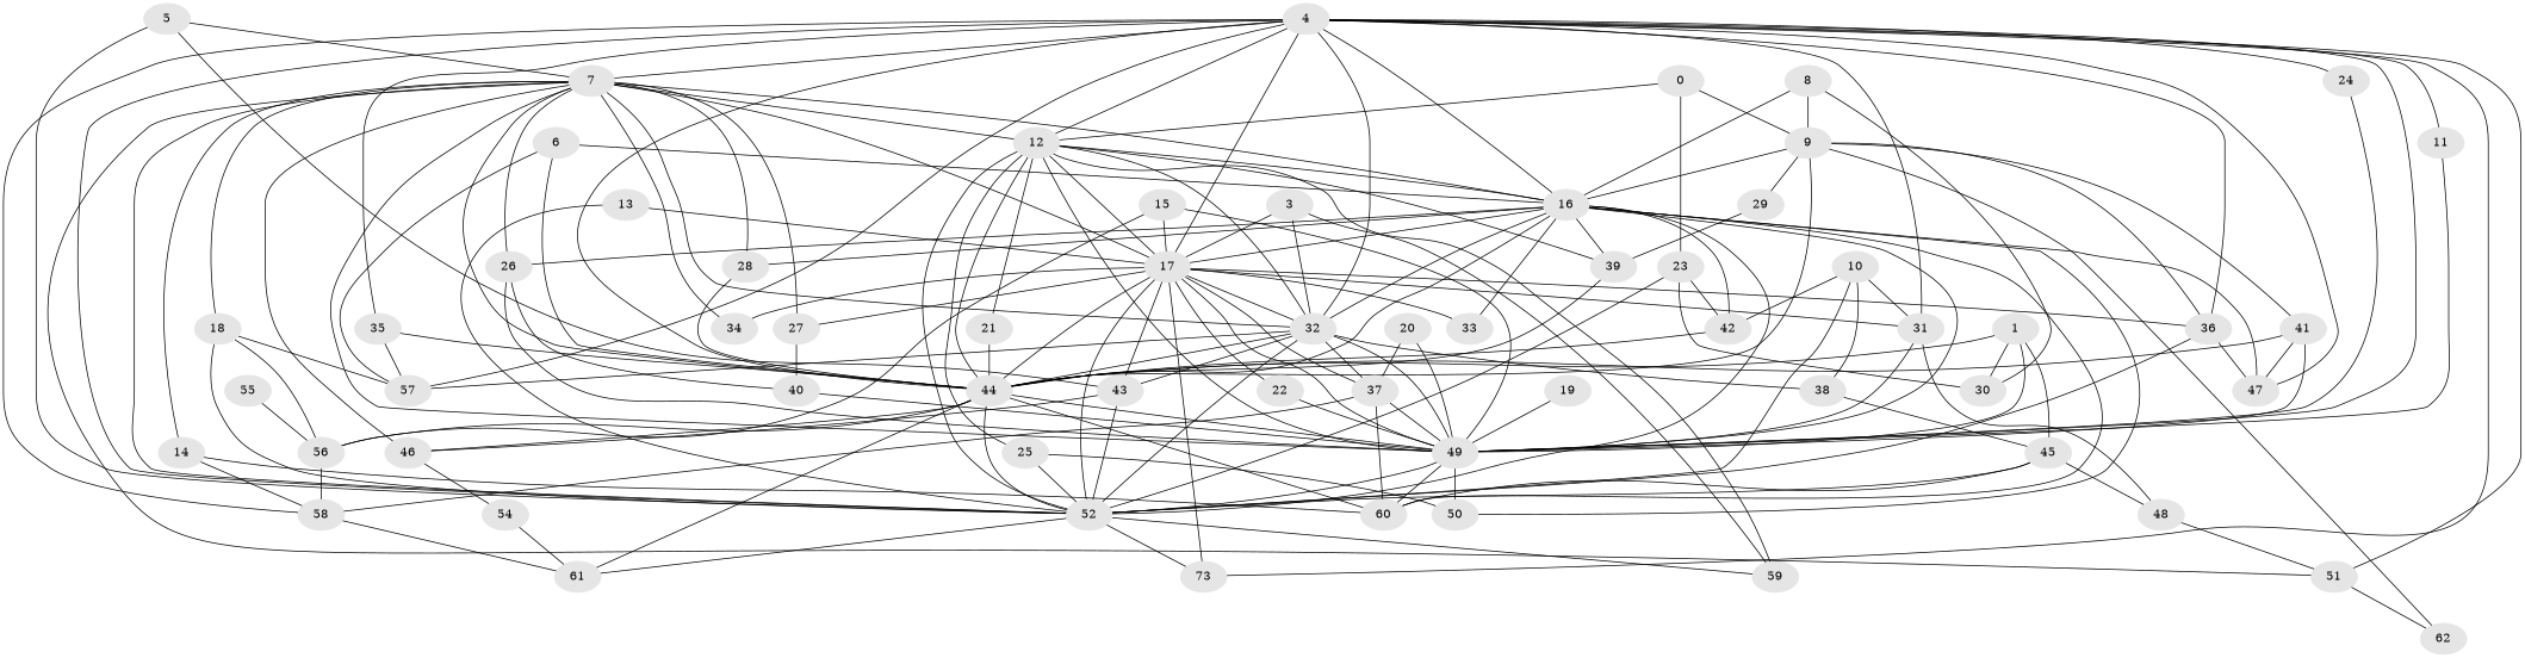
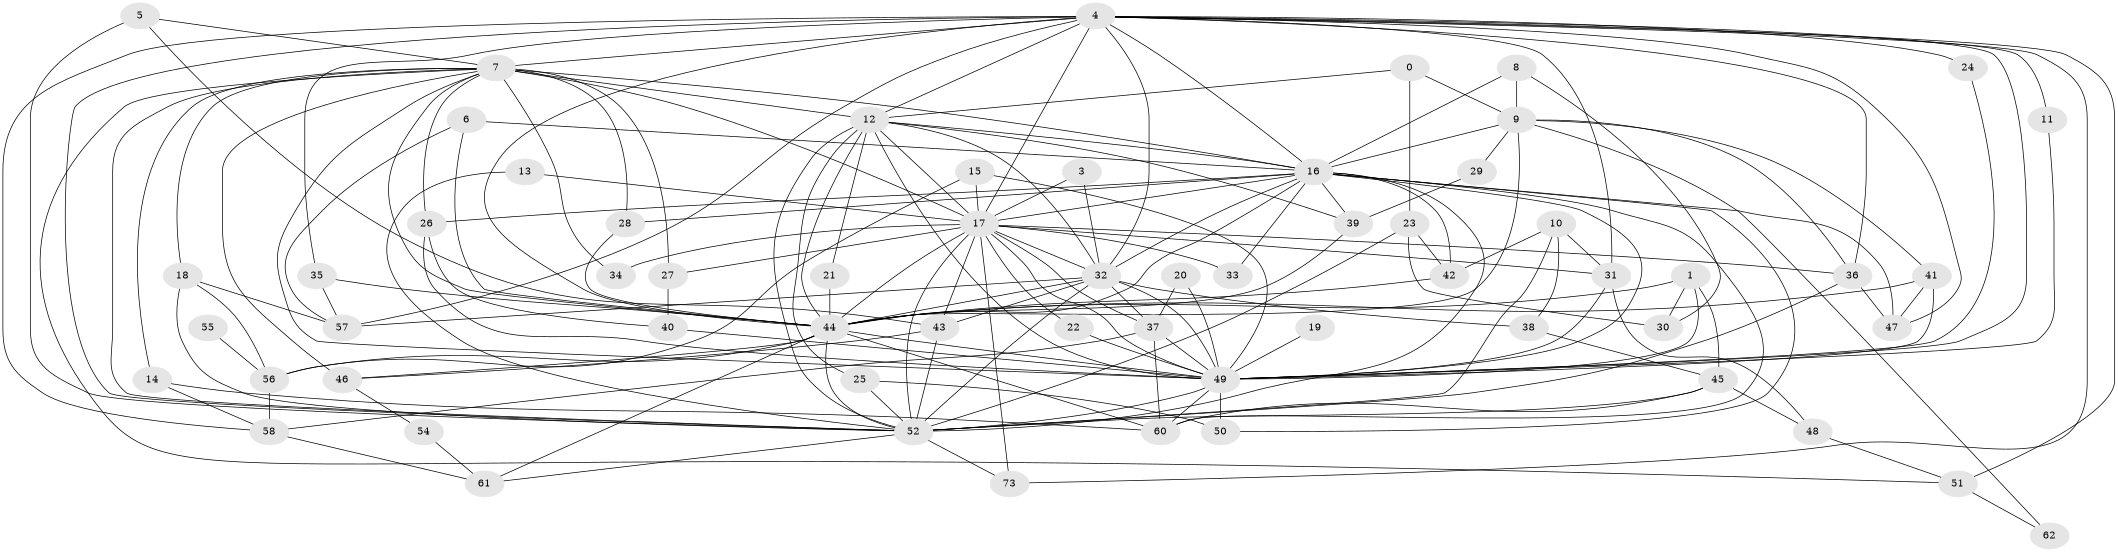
  graph {
    node [color=gray90 style=filled]
    edge [weight=1.0]
    1
    30
    44
    45
    49
    52
    46
    60
    56
    61
    48
    50
    n13 [label=0]
    9
    12
    23
    16
    36
    29
    41
    62
    17
    32
-   59
    21
    25
    39
    42
    3
    31
    n31 [label=73]
    43
    27
    34
    33
    22
    37
    57
    38
    4
    7
    11
    24
    35
    47
    51
    58
    14
    18
    26
    28
    5
    6
    40
    54
    8
    10
    13
    15
    55
    19
    20
    1 -- 30
    1 -- 44
    1 -- 45
    1 -- 49
    44 -- 49 [weight=2.0]
    44 -- 52 [weight=2.0]
    44 -- 46
    44 -- 60
    44 -- 56
    44 -- 61
    45 -- 52
    45 -- 60
    45 -- 48
    49 -- 52
    49 -- 60
    49 -- 50
    52 -- 61
-   52 -- 59
    52 -- n31 [weight=2.0]
    46 -- 54
    56 -- 58
    48 -- 51
    n13 -- 9
    n13 -- 12
    n13 -- 23
    9 -- 44 [weight=2.0]
    9 -- 16
    9 -- 36
    9 -- 29 [weight=2.0]
    9 -- 41 [weight=2.0]
    9 -- 62
    12 -- 44 [weight=3.0]
    12 -- 49 [weight=2.0]
    12 -- 52 [weight=2.0]
    12 -- 16 [weight=2.0]
    12 -- 17
    12 -- 32
-   12 -- 59
    12 -- 21
    12 -- 25
    12 -- 39
    23 -- 30
    23 -- 52
    23 -- 42
    16 -- 44 [weight=2.0]
    16 -- 49 [weight=2.0]
    16 -- 52 [weight=2.0]
    16 -- 60
    16 -- 50
    16 -- 17 [weight=2.0]
    16 -- 32
    16 -- 39
    16 -- 42
    16 -- 33 [weight=2.0]
    16 -- 47
    16 -- 26
    16 -- 28
    36 -- 52
    36 -- 47
    29 -- 39
    41 -- 44
    41 -- 49
    41 -- 47
    17 -- 44 [weight=2.0]
    17 -- 49
    17 -- 52 [weight=2.0]
    17 -- 36 [weight=2.0]
    17 -- 32
    17 -- 31 [weight=2.0]
    17 -- n31 [weight=2.0]
    17 -- 43
    17 -- 27
    17 -- 34
    17 -- 33
    17 -- 22
    17 -- 37
    32 -- 44 [weight=2.0]
    32 -- 49
    32 -- 52
    32 -- 43
    32 -- 37
    32 -- 57
    32 -- 38
    21 -- 44 [weight=2.0]
    25 -- 52
    25 -- 50
    39 -- 44
    42 -- 44 [weight=2.0]
    3 -- 17
    3 -- 32
-   3 -- 59
    31 -- 49
    31 -- 48
    43 -- 52
    43 -- 46
    27 -- 40
    22 -- 49
    37 -- 49
    37 -- 60
    37 -- 58
    38 -- 45
    4 -- 44 [weight=3.0]
    4 -- 49
    4 -- 52
    4 -- 12
    4 -- 16
    4 -- 36
    4 -- 17 [weight=2.0]
    4 -- 32 [weight=2.0]
    4 -- 31
    4 -- n31
    4 -- 57
    4 -- 7
    4 -- 11
    4 -- 24
    4 -- 35
    4 -- 47
    4 -- 51
    4 -- 58
    7 -- 44 [weight=2.0]
    7 -- 49
    7 -- 52
    7 -- 46
    7 -- 12 [weight=2.0]
    7 -- 16
    7 -- 17
-   7 -- 32 [weight=2.0]
    7 -- 27
    7 -- 34
    7 -- 51
    7 -- 14
    7 -- 18 [weight=2.0]
    7 -- 26
    7 -- 28 [weight=2.0]
    11 -- 49
    24 -- 49
    35 -- 44
    35 -- 57
    51 -- 62
    58 -- 61
    14 -- 60
    14 -- 58
    18 -- 52
    18 -- 56
    18 -- 57
    26 -- 49
    26 -- 40
    28 -- 44
    5 -- 52
    5 -- 43
    5 -- 7
    6 -- 44
    6 -- 16
    6 -- 57
    40 -- 49
    54 -- 61
    8 -- 30
    8 -- 9
    8 -- 16
    10 -- 52 [weight=2.0]
    10 -- 42
    10 -- 31
    10 -- 38
    13 -- 52
    13 -- 17
    15 -- 49
    15 -- 56
    15 -- 17 [weight=2.0]
    55 -- 56
    19 -- 49
    20 -- 49
    20 -- 37
  }
